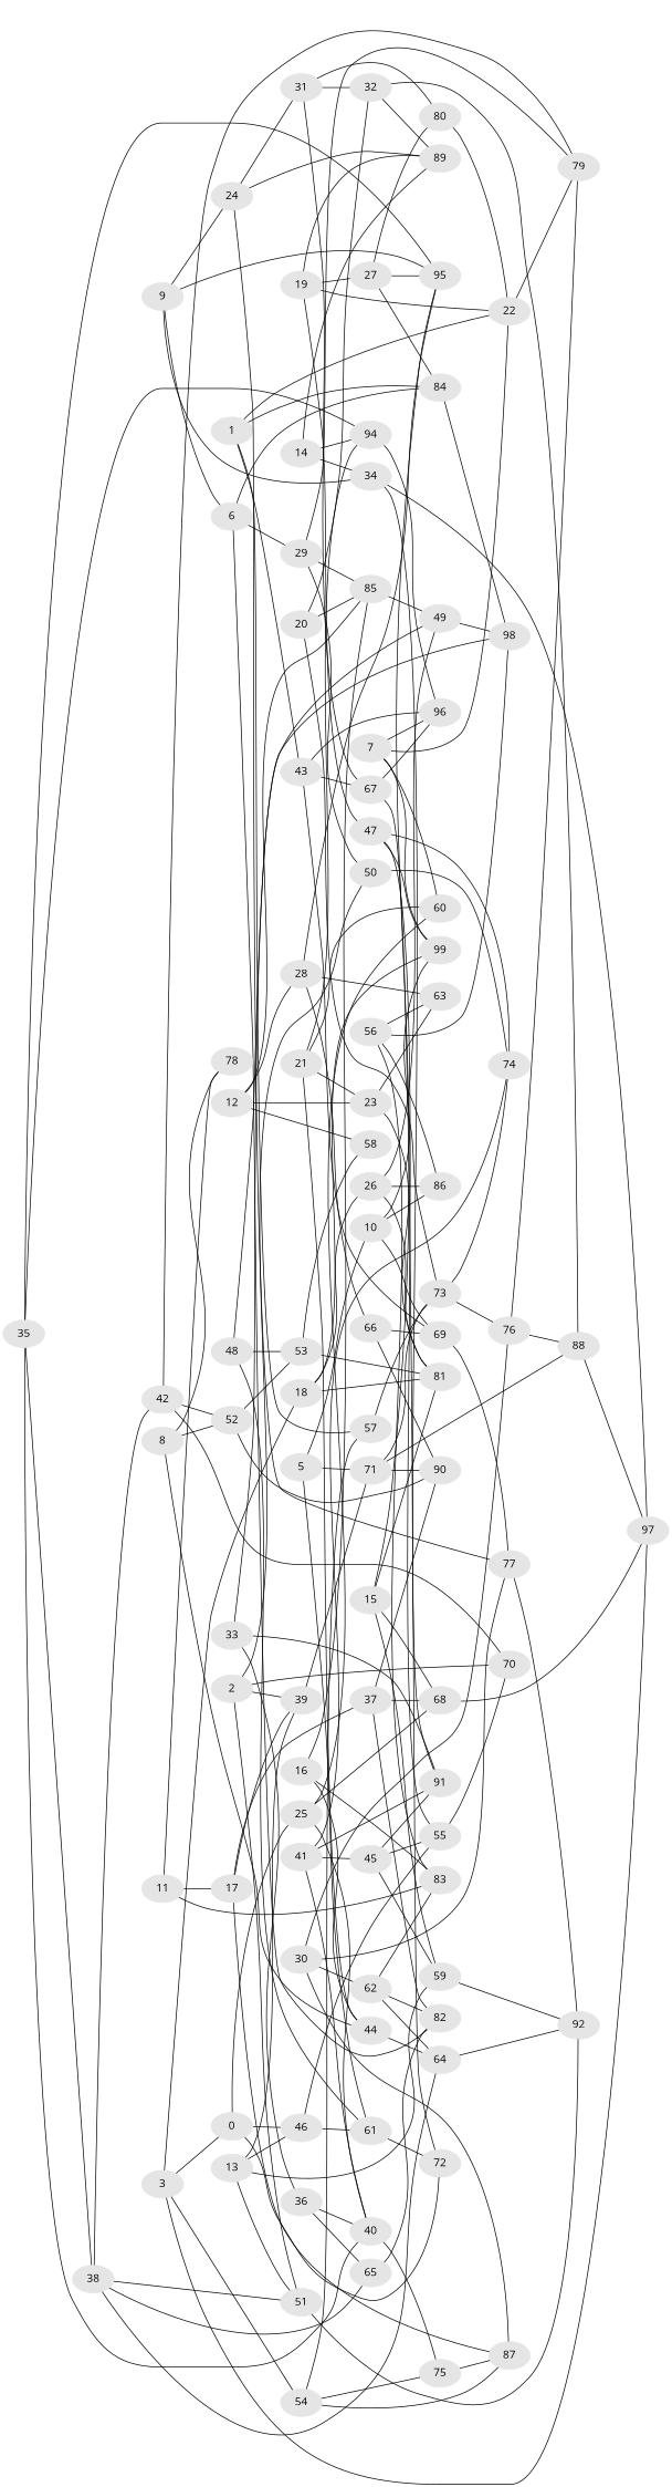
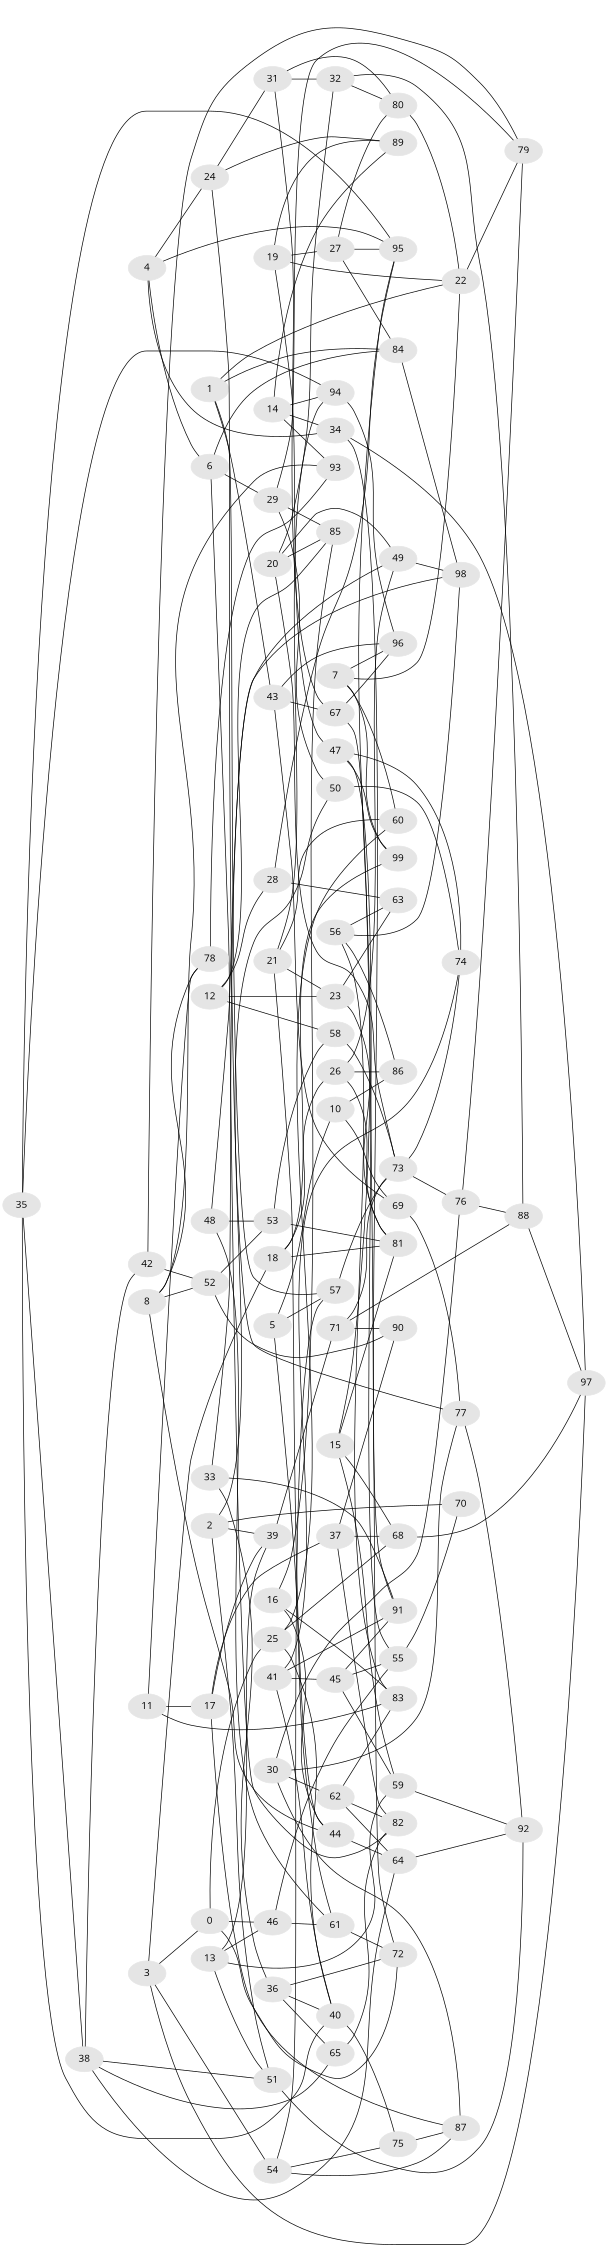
  graph {
    fontname="Open Sans"
    rankdir=LR
    node [color=gray90 fontname="Open Sans" style=filled]
    edge [fontname="Open Sans"]
    1
    22
    43
    57
    84
    79
    96
    69
    67
    73
    98
    2
    39
    50
    51
    70
    71
    74
    92
    n20 [label=0]
    3
    18
    54
    97
    25
    46
    72
    99
    81
    26
    87
    75
-   4 [label=9]
+   4
    6
    24
    34
    95
    29
    82
    89
    31
    77
    91
    5
    10
    61
    86
    48
    53
    85
    7
    60
    8
    44
    52
    78
+   93
    64
    90
    68
    40
    55
    11
    17
    83
    37
    12
    23
    28
    58
    63
-   66
    13
    59
    14
    94
    15
    16
    49
    19
    27
    47
    80
    20
    32
    88
    21
    30
    62
    76
    33
    36
    65
    35
    38
    42
    41
    45
    56
    1 -- 22
    1 -- 43
    1 -- 57
    1 -- 84
    22 -- 79
    43 -- 96
    43 -- 69
    43 -- 67
    57 -- 73
    84 -- 98
    69 -- 77
    67 -- 96
    67 -- 72
    73 -- 74
    73 -- 76
    2 -- 39
    2 -- 50
    2 -- 51
    2 -- 70
    39 -- 71
    50 -- 74
    51 -- 92
    71 -- 73
    71 -- 90
    71 -- 88
    n20 -- 25
    n20 -- 46
    n20 -- 72
    3 -- n20
    3 -- 18
    3 -- 54
    3 -- 97
    18 -- 99
    18 -- 81
    18 -- 26
    54 -- 57
    54 -- 87
    54 -- 75
    25 -- 60
    25 -- 68
    25 -- 40
    46 -- 61
    46 -- 55
    26 -- 81
    26 -- 86
    26 -- 49
    75 -- 87
    4 -- 6
    4 -- 24
    4 -- 34
    4 -- 95
    6 -- 84
    6 -- 29
    6 -- 82
    24 -- 89
    24 -- 31
    24 -- 77
    34 -- 97
    34 -- 91
    29 -- 79
    29 -- 50
    29 -- 85
    31 -- 67
    31 -- 80
    31 -- 32
    77 -- 92
-   5 -- 71
+   5 -- 57
    5 -- 10
    5 -- 61
    10 -- 69
-   10 -- 99
    10 -- 86
    61 -- 72
    48 -- 98
    48 -- 61
    48 -- 53
    53 -- 81
    53 -- 58
    7 -- 22
    7 -- 96
    7 -- 99
    7 -- 60
    8 -- 44
    8 -- 52
    8 -- 78
+   8 -- 93
    44 -- 64
    52 -- 53
    52 -- 90
+   78 -- 93
    64 -- 92
    68 -- 97
    40 -- 75
    55 -- 70
    11 -- 78
    11 -- 17
    11 -- 83
    17 -- 39
    17 -- 87
    17 -- 37
    37 -- 82
    37 -- 90
    37 -- 68
    12 -- 85
    12 -- 23
    12 -- 28
    12 -- 58
    23 -- 81
    23 -- 63
    28 -- 95
    28 -- 63
-   28 -- 66
-   66 -- 69
-   66 -- 90
+   58 -- 73
    13 -- 39
    13 -- 51
    13 -- 46
    13 -- 59
    59 -- 92
    14 -- 34
    14 -- 89
+   14 -- 93
    14 -- 94
    94 -- 96
    15 -- 81
    15 -- 95
    15 -- 68
    15 -- 59
    16 -- 85
    16 -- 44
    16 -- 83
    49 -- 98
    19 -- 22
    19 -- 89
    19 -- 27
    19 -- 47
    27 -- 84
    27 -- 95
    27 -- 80
    47 -- 74
    47 -- 99
    47 -- 55
    80 -- 22
    20 -- 73
    20 -- 85
-   85 -- 49
+   20 -- 49
    20 -- 32
-   32 -- 89
+   32 -- 80
    32 -- 88
    88 -- 97
    21 -- 60
    21 -- 44
    21 -- 23
    21 -- 94
    30 -- 87
    30 -- 77
    30 -- 62
    30 -- 76
    62 -- 82
    62 -- 64
    62 -- 83
    76 -- 79
    76 -- 88
    33 -- 91
    33 -- 49
    33 -- 36
+   36 -- 72
    36 -- 40
    36 -- 65
    65 -- 82
    35 -- 95
    35 -- 40
    35 -- 94
    35 -- 38
    38 -- 51
    38 -- 64
    38 -- 65
    38 -- 42
    42 -- 79
-   42 -- 70
    42 -- 52
    41 -- 74
    41 -- 91
    41 -- 40
    41 -- 45
    45 -- 91
    45 -- 55
    45 -- 59
    56 -- 98
    56 -- 86
    56 -- 83
    56 -- 63
  }
